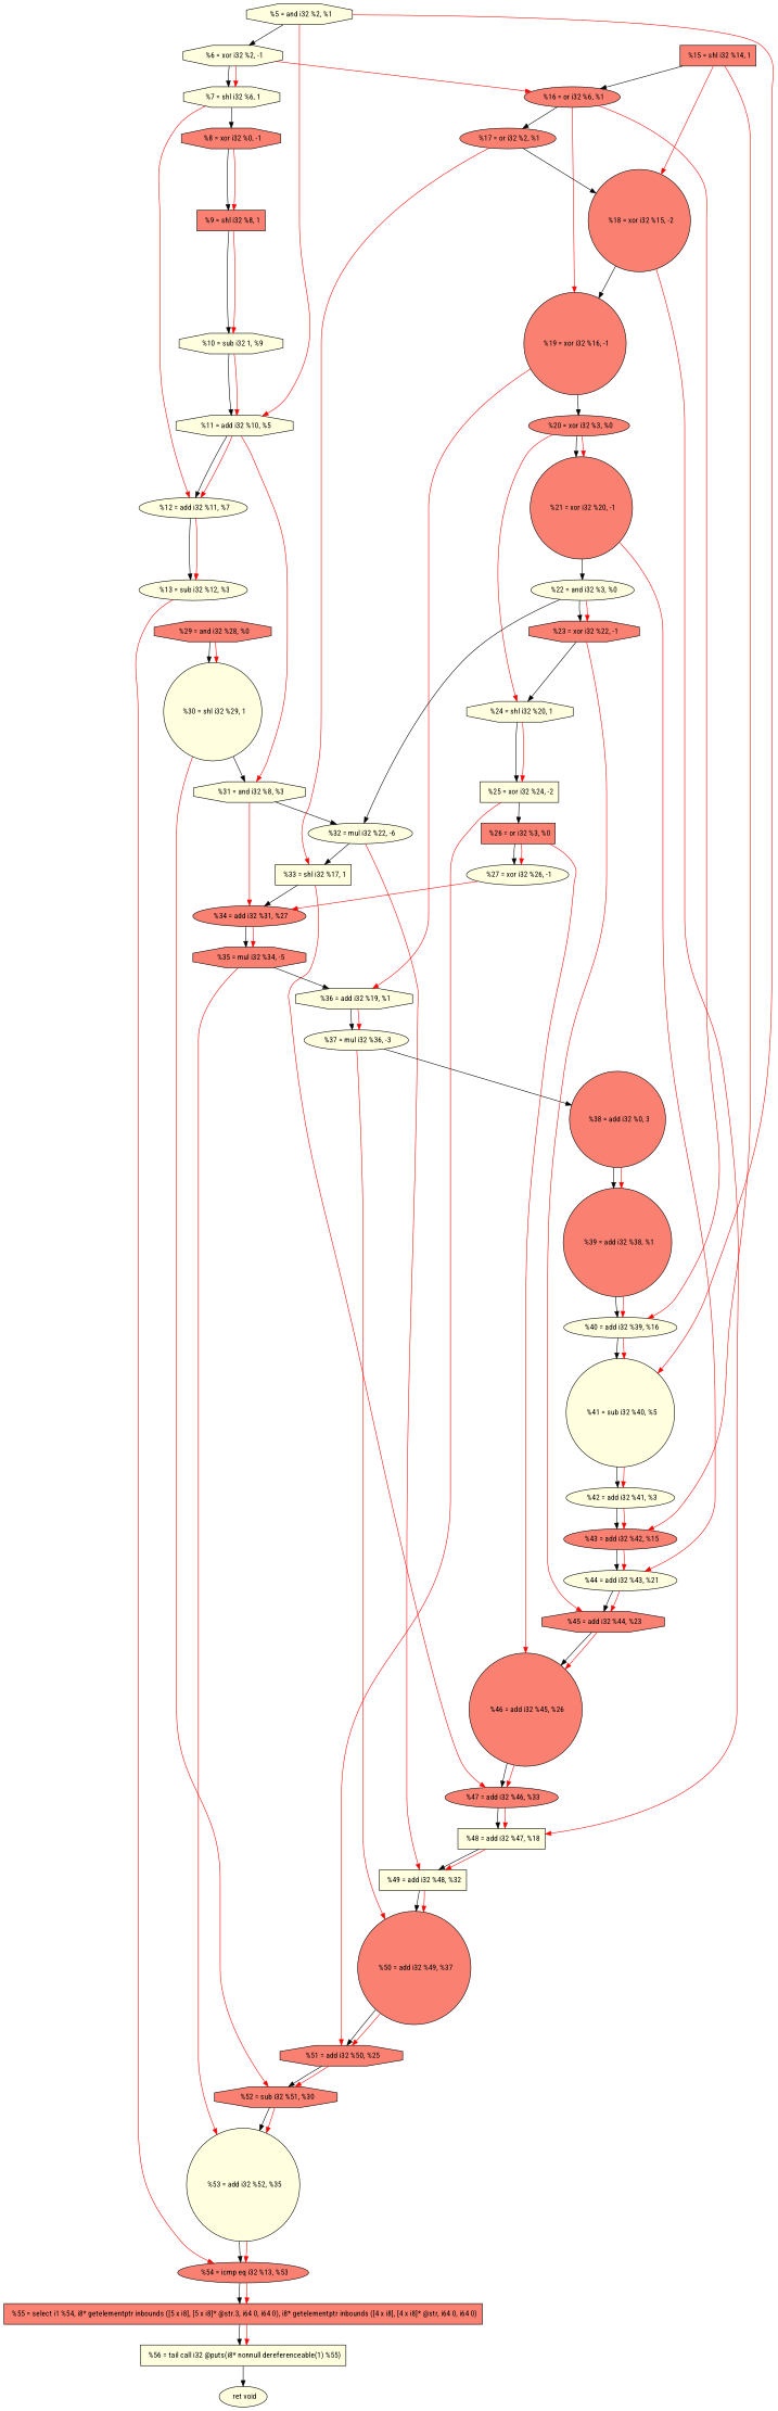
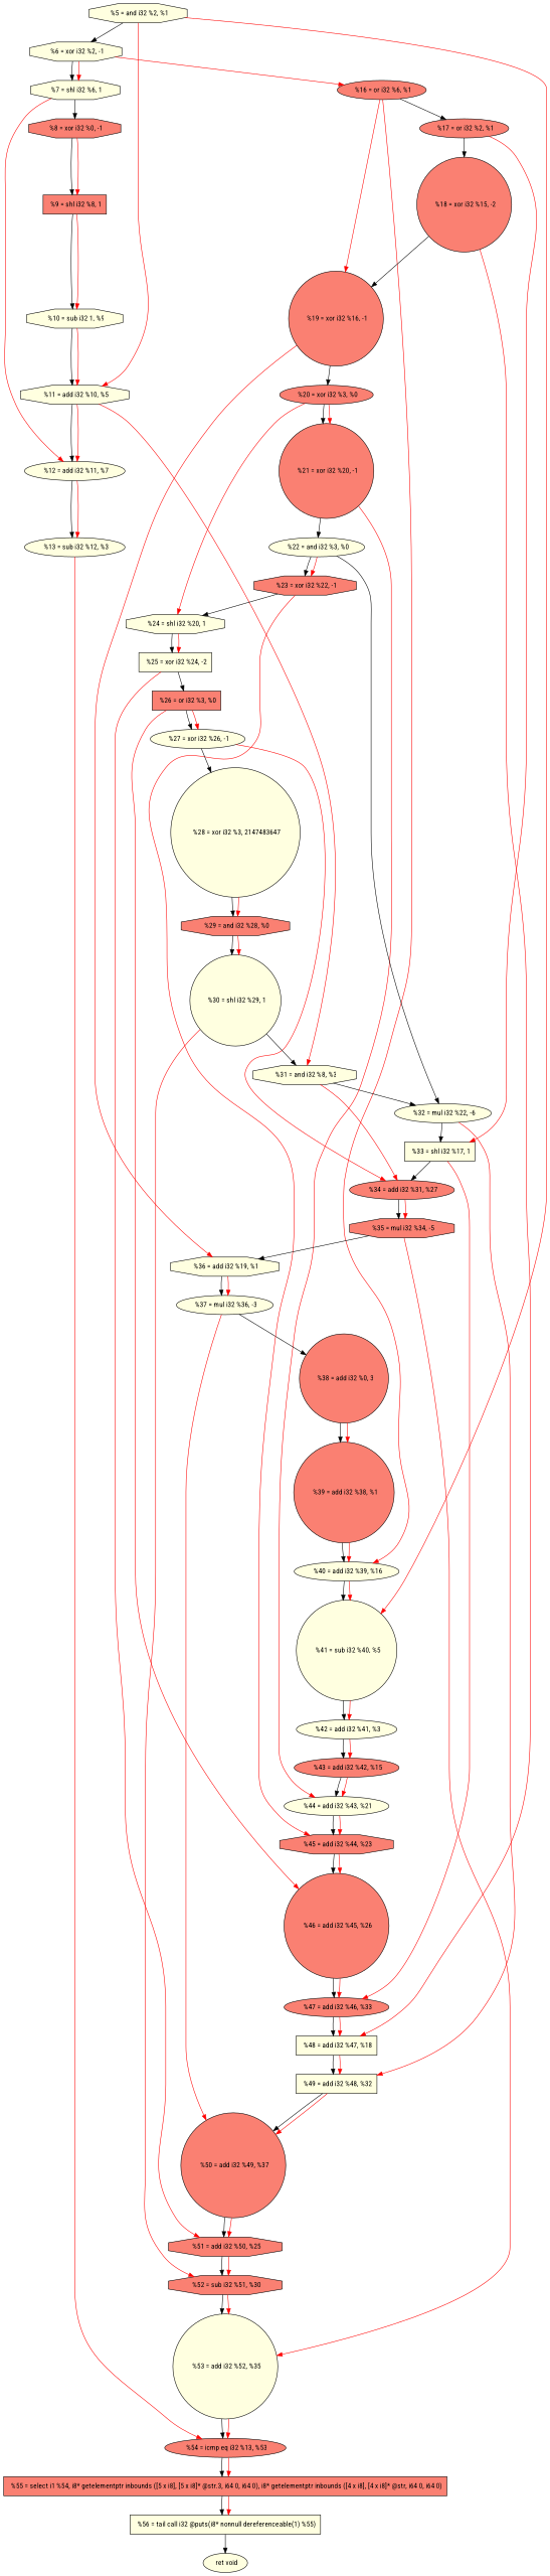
  digraph {
    fontname="Roboto Condensed"
    node [fillcolor=lightyellow fontname="Roboto Condensed" shape=ellipse style=filled]
    edge [fontname="Roboto Condensed" color=red]
    n1 [label="  %5 = and i32 %2, %1" shape=octagon]
    n2 [label="  %6 = xor i32 %2, -1" shape=octagon]
    n3 [label="  %11 = add i32 %10, %5" shape=octagon]
    n4 [label="  %41 = sub i32 %40, %5" shape=circle]
    n5 [label="  %7 = shl i32 %6, 1" shape=octagon]
    n6 [fillcolor=salmon label="  %16 = or i32 %6, %1"]
    n7 [label="  %12 = add i32 %11, %7"]
    n8 [label="  %31 = and i32 %8, %3" shape=octagon]
    n9 [label="  %42 = add i32 %41, %3"]
    n10 [fillcolor=salmon label="  %8 = xor i32 %0, -1" shape=octagon]
    n11 [fillcolor=salmon label="  %17 = or i32 %2, %1"]
    n12 [fillcolor=salmon label="  %19 = xor i32 %16, -1" shape=circle]
    n13 [label="  %40 = add i32 %39, %16"]
    n14 [fillcolor=salmon label="  %9 = shl i32 %8, 1" shape=box]
    n15 [label="  %13 = sub i32 %12, %3"]
    n16 [label="  %10 = sub i32 1, %9" shape=octagon]
    n17 [label="  %32 = mul i32 %22, -6"]
    n18 [fillcolor=salmon label="  %34 = add i32 %31, %27"]
    n19 [fillcolor=salmon label="  %54 = icmp eq i32 %13, %53"]
    n20 [fillcolor=salmon label="  %55 = select i1 %54, i8* getelementptr inbounds ([5 x i8], [5 x i8]* @str.3, i64 0, i64 0), i8* getelementptr inbounds ([4 x i8], [4 x i8]* @str, i64 0, i64 0)" shape=box]
-   n21 [fillcolor=salmon label="  %15 = shl i32 %14, 1" shape=box]
    n22 [fillcolor=salmon label="  %18 = xor i32 %15, -2" shape=circle]
    n23 [fillcolor=salmon label="  %43 = add i32 %42, %15"]
    n24 [label="  %48 = add i32 %47, %18" shape=box]
    n25 [label="  %44 = add i32 %43, %21"]
    n26 [label="  %33 = shl i32 %17, 1" shape=box]
    n27 [fillcolor=salmon label="  %20 = xor i32 %3, %0"]
    n28 [label="  %36 = add i32 %19, %1" shape=octagon]
    n29 [fillcolor=salmon label="  %47 = add i32 %46, %33"]
    n30 [label="  %49 = add i32 %48, %32" shape=box]
    n31 [fillcolor=salmon label="  %21 = xor i32 %20, -1" shape=circle]
    n32 [label="  %24 = shl i32 %20, 1" shape=octagon]
    n33 [label="  %37 = mul i32 %36, -3"]
    n34 [label="  %22 = and i32 %3, %0"]
    n35 [label="  %25 = xor i32 %24, -2" shape=box]
    n36 [fillcolor=salmon label="  %23 = xor i32 %22, -1" shape=octagon]
    n37 [fillcolor=salmon label="  %45 = add i32 %44, %23" shape=octagon]
    n38 [fillcolor=salmon label="  %46 = add i32 %45, %26" shape=circle]
    n39 [fillcolor=salmon label="  %26 = or i32 %3, %0" shape=box]
    n40 [fillcolor=salmon label="  %51 = add i32 %50, %25" shape=octagon]
    n41 [label="  %27 = xor i32 %26, -1"]
    n42 [fillcolor=salmon label="  %52 = sub i32 %51, %30" shape=octagon]
+   n43 [label="  %28 = xor i32 %3, 2147483647" shape=circle]
    n44 [fillcolor=salmon label="  %29 = and i32 %28, %0" shape=octagon]
    n45 [fillcolor=salmon label="  %35 = mul i32 %34, -5" shape=octagon]
    n46 [label="  %30 = shl i32 %29, 1" shape=circle]
    n47 [label="  %53 = add i32 %52, %35" shape=circle]
    n48 [fillcolor=salmon label="  %50 = add i32 %49, %37" shape=circle]
    n49 [fillcolor=salmon label="  %38 = add i32 %0, 3" shape=circle]
    n50 [fillcolor=salmon label="  %39 = add i32 %38, %1" shape=circle]
    n51 [label="  %56 = tail call i32 @puts(i8* nonnull dereferenceable(1) %55)" shape=box]
    n52 [label="  ret void"]
    n1 -> n2 [color=""]
    n1 -> n3
    n1 -> n4
    n2 -> n5 [color=""]
    n2 -> n5
    n2 -> n6
    n3 -> n7 [color=""]
    n3 -> n7
    n3 -> n8
    n4 -> n9 [color=""]
    n4 -> n9
    n5 -> n7
    n5 -> n10 [color=""]
    n6 -> n11 [color=""]
    n6 -> n12
    n6 -> n13
    n7 -> n15 [color=""]
    n7 -> n15
    n8 -> n17 [color=""]
    n8 -> n18
    n9 -> n23 [color=""]
    n9 -> n23
    n10 -> n14 [color=""]
    n10 -> n14
    n11 -> n22 [color=""]
    n11 -> n26
    n12 -> n27 [color=""]
    n12 -> n28
    n13 -> n4 [color=""]
    n13 -> n4
    n14 -> n16 [color=""]
    n14 -> n16
    n15 -> n19
    n16 -> n3 [color=""]
    n16 -> n3
    n17 -> n26 [color=""]
    n17 -> n30
    n18 -> n45 [color=""]
    n18 -> n45
    n19 -> n20 [color=""]
    n19 -> n20
    n20 -> n51 [color=""]
    n20 -> n51
-   n21 -> n6 [color=""]
-   n21 -> n22
-   n21 -> n23
    n22 -> n12 [color=""]
    n22 -> n24
    n23 -> n25 [color=""]
    n23 -> n25
    n24 -> n30 [color=""]
    n24 -> n30
    n25 -> n37 [color=""]
    n25 -> n37
    n26 -> n18 [color=""]
    n26 -> n29
    n27 -> n31 [color=""]
    n27 -> n31
    n27 -> n32
    n28 -> n33 [color=""]
    n28 -> n33
    n29 -> n24 [color=""]
    n29 -> n24
    n30 -> n48 [color=""]
    n30 -> n48
    n31 -> n25
    n31 -> n34 [color=""]
    n32 -> n35 [color=""]
    n32 -> n35
    n33 -> n48
    n33 -> n49 [color=""]
    n34 -> n17 [color=black]
    n34 -> n36 [color=""]
    n34 -> n36
    n35 -> n39 [color=""]
    n35 -> n40
    n36 -> n32 [color=""]
    n36 -> n37
    n37 -> n38 [color=""]
    n37 -> n38
    n38 -> n29 [color=""]
    n38 -> n29
    n39 -> n38
    n39 -> n41 [color=""]
    n39 -> n41
    n40 -> n42 [color=""]
    n40 -> n42
    n41 -> n18
+   n41 -> n43 [color=""]
    n42 -> n47 [color=""]
    n42 -> n47
+   n43 -> n44 [color=""]
+   n43 -> n44
    n44 -> n46 [color=""]
    n44 -> n46
    n45 -> n28 [color=""]
    n45 -> n47
    n46 -> n8 [color=""]
    n46 -> n42
    n47 -> n19 [color=""]
    n47 -> n19
    n48 -> n40 [color=""]
    n48 -> n40
    n49 -> n50 [color=""]
    n49 -> n50
    n50 -> n13 [color=""]
    n50 -> n13
    n51 -> n52 [color=""]
  }
